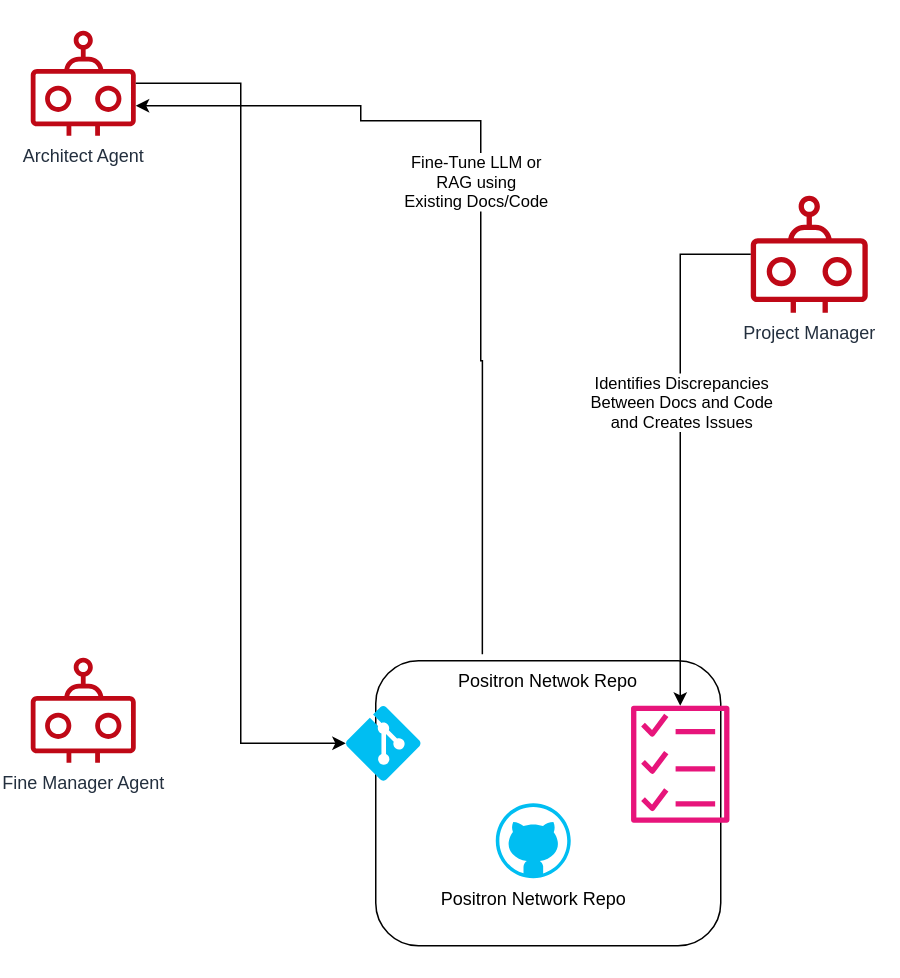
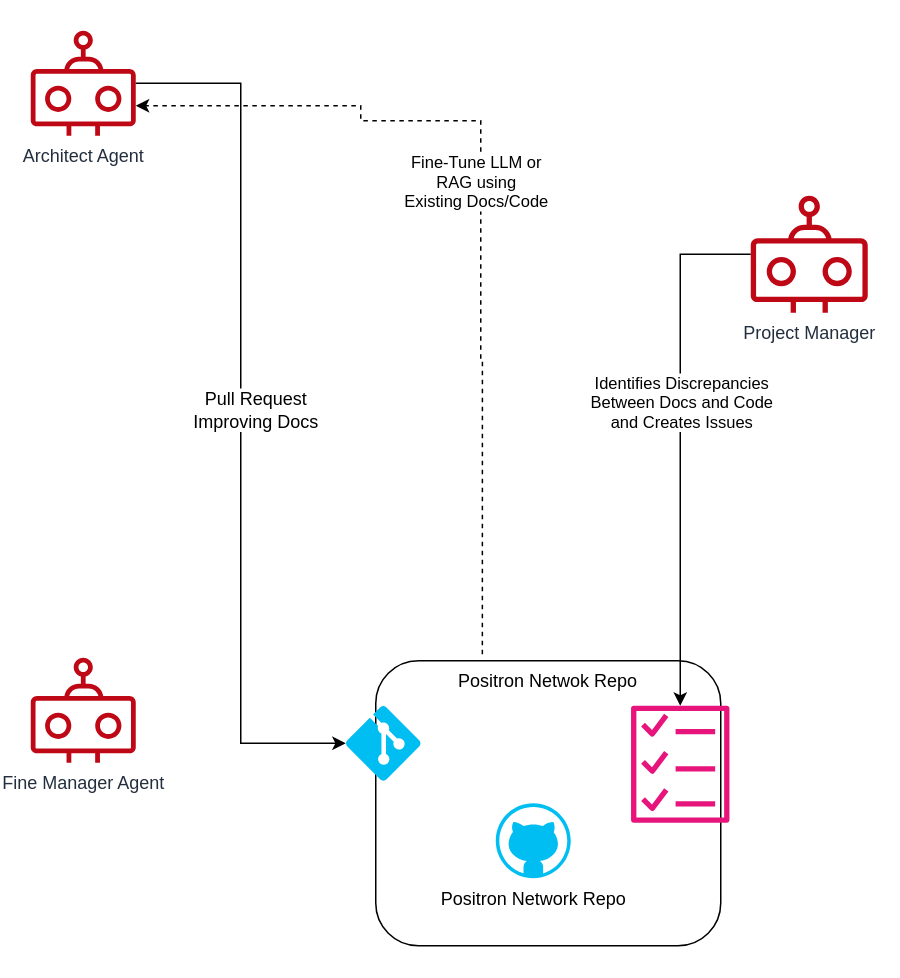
  <mxCell id="0" />
  <mxCell id="1" parent="0" />
  <mxCell id="2" value="Positron Netwok Repo" style="rounded=1;whiteSpace=wrap;html=1;verticalAlign=top;" vertex="1" parent="1"><mxGeometry x="250" y="440" width="230" height="190" as="geometry" /></mxCell>
  <mxCell id="3" value="&lt;span style=&quot;background-color: rgb(255, 255, 255);&quot;&gt;Architect Agent&lt;br&gt;&lt;br&gt;&lt;/span&gt;" style="sketch=0;outlineConnect=0;fontColor=#232F3E;gradientColor=none;fillColor=#BF0816;strokeColor=none;dashed=0;verticalLabelPosition=bottom;verticalAlign=top;align=center;html=1;fontSize=12;fontStyle=0;aspect=fixed;pointerEvents=1;shape=mxgraph.aws4.waf_bot;" parent="1" vertex="1"><mxGeometry x="20" y="20" width="70" height="70" as="geometry" /></mxCell>
- <mxCell id="4" style="edgeStyle=orthogonalEdgeStyle;rounded=0;orthogonalLoop=1;jettySize=auto;html=1;exitX=0.309;exitY=-0.023;exitDx=0;exitDy=0;exitPerimeter=0;" parent="1" source="2" target="3" edge="1"><mxGeometry relative="1" as="geometry"><Array as="points"><mxPoint x="321" y="240" /><mxPoint x="320" y="240" /><mxPoint x="320" y="80" /><mxPoint x="240" y="80" /><mxPoint x="240" y="70" /></Array></mxGeometry></mxCell>
+ <mxCell id="4" style="edgeStyle=orthogonalEdgeStyle;rounded=0;orthogonalLoop=1;jettySize=auto;html=1;exitX=0.309;exitY=-0.023;exitDx=0;exitDy=0;exitPerimeter=0;dashed=1;" parent="1" source="2" target="3" edge="1"><mxGeometry relative="1" as="geometry"><Array as="points"><mxPoint x="321" y="240" /><mxPoint x="320" y="240" /><mxPoint x="320" y="80" /><mxPoint x="240" y="80" /><mxPoint x="240" y="70" /></Array></mxGeometry></mxCell>
  <mxCell id="5" value="Fine-Tune LLM or &lt;br&gt;RAG using&lt;br&gt;Existing Docs/Code" style="edgeLabel;html=1;align=center;verticalAlign=middle;resizable=0;points=[];" parent="4" vertex="1" connectable="0"><mxGeometry x="0.009" y="4" relative="1" as="geometry"><mxPoint y="-15" as="offset" /></mxGeometry></mxCell>
  <mxCell id="6" value="&lt;font color=&quot;#000000&quot;&gt;Positron Network Repo&lt;/font&gt;" style="verticalLabelPosition=bottom;html=1;verticalAlign=top;align=center;strokeColor=none;fillColor=#00BEF2;shape=mxgraph.azure.github_code;pointerEvents=1;labelBackgroundColor=#FFFFFF;" parent="1" vertex="1"><mxGeometry x="330" y="535" width="50" height="50" as="geometry" /></mxCell>
  <mxCell id="7" value="&lt;span style=&quot;background-color: rgb(255, 255, 255);&quot;&gt;Project Manager&lt;br&gt;&lt;/span&gt;" style="sketch=0;outlineConnect=0;fontColor=#232F3E;gradientColor=none;fillColor=#BF0816;strokeColor=none;dashed=0;verticalLabelPosition=bottom;verticalAlign=top;align=center;html=1;fontSize=12;fontStyle=0;aspect=fixed;pointerEvents=1;shape=mxgraph.aws4.waf_bot;" parent="1" vertex="1"><mxGeometry x="500" y="130" width="78" height="78" as="geometry" /></mxCell>
  <mxCell id="8" style="edgeStyle=orthogonalEdgeStyle;rounded=0;orthogonalLoop=1;jettySize=auto;html=1;" edge="1" parent="1" source="7" target="10"><mxGeometry relative="1" as="geometry" /></mxCell>
  <mxCell id="9" value="Identifies Discrepancies&lt;br&gt;Between Docs and Code&lt;br&gt;and Creates Issues" style="edgeLabel;html=1;align=center;verticalAlign=middle;resizable=0;points=[];" vertex="1" connectable="0" parent="8"><mxGeometry x="-0.179" y="-2" relative="1" as="geometry"><mxPoint x="2" y="2" as="offset" /></mxGeometry></mxCell>
  <mxCell id="10" value="" style="sketch=0;outlineConnect=0;fontColor=#232F3E;gradientColor=none;fillColor=#E7157B;strokeColor=none;dashed=0;verticalLabelPosition=bottom;verticalAlign=top;align=center;html=1;fontSize=12;fontStyle=0;aspect=fixed;pointerEvents=1;shape=mxgraph.aws4.checklist;" vertex="1" parent="1"><mxGeometry x="420" y="470" width="66" height="78" as="geometry" /></mxCell>
  <mxCell id="11" value="" style="edgeStyle=orthogonalEdgeStyle;rounded=0;orthogonalLoop=1;jettySize=auto;html=1;entryX=0;entryY=0.5;entryDx=0;entryDy=0;entryPerimeter=0;" edge="1" parent="1" source="3" target="12"><mxGeometry relative="1" as="geometry"><Array as="points" /><mxPoint x="70" y="90" as="sourcePoint" /><mxPoint x="306" y="215" as="targetPoint" /></mxGeometry></mxCell>
  <mxCell id="12" value="" style="verticalLabelPosition=bottom;html=1;verticalAlign=top;align=center;strokeColor=none;fillColor=#00BEF2;shape=mxgraph.azure.git_repository;" vertex="1" parent="1"><mxGeometry x="230" y="470" width="50" height="50" as="geometry" /></mxCell>
+ <mxCell id="13" value="Pull Request&lt;br&gt;Improving Docs" style="text;html=1;align=center;verticalAlign=middle;resizable=0;points=[];autosize=1;strokeColor=none;fillColor=none;labelBackgroundColor=default;labelBorderColor=none;" vertex="1" parent="1"><mxGeometry x="115" y="253" width="110" height="40" as="geometry" /></mxCell>
  <mxCell id="14" value="&lt;span style=&quot;background-color: rgb(255, 255, 255);&quot;&gt;Fine Manager Agent&lt;br&gt;&lt;/span&gt;" style="sketch=0;outlineConnect=0;fontColor=#232F3E;gradientColor=none;fillColor=#BF0816;strokeColor=none;dashed=0;verticalLabelPosition=bottom;verticalAlign=top;align=center;html=1;fontSize=12;fontStyle=0;aspect=fixed;pointerEvents=1;shape=mxgraph.aws4.waf_bot;" vertex="1" parent="1"><mxGeometry x="20" y="438" width="70" height="70" as="geometry" /></mxCell>
